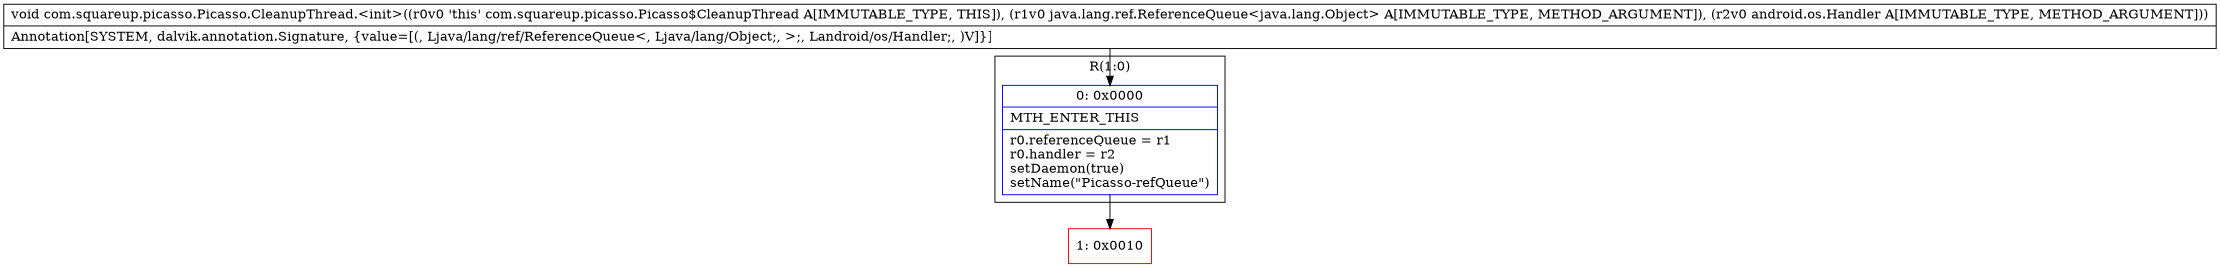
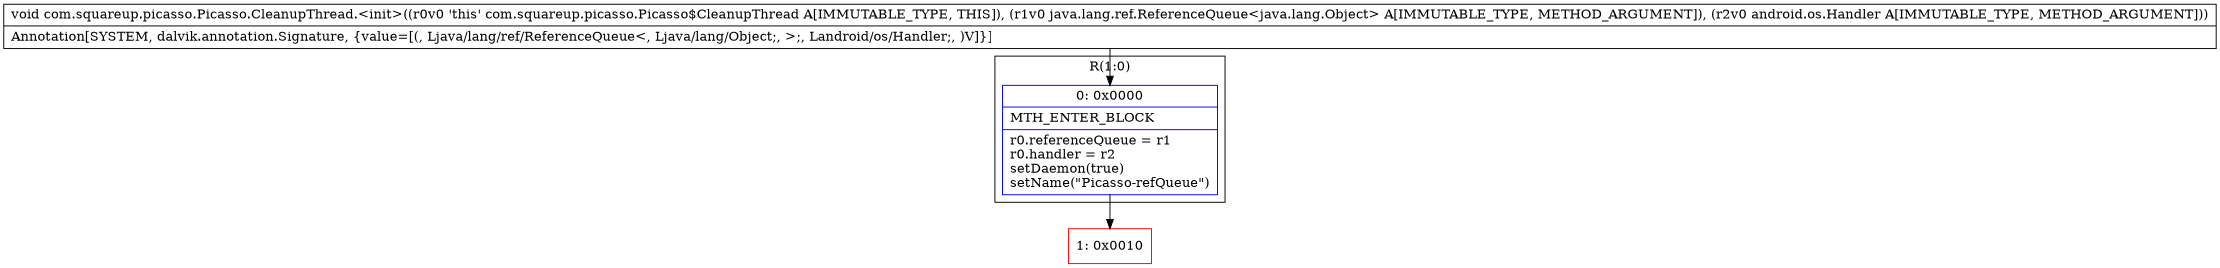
  digraph {
    node [shape=record]
-   n1 [color=blue label="{0\:\ 0x0000|MTH_ENTER_THIS\l|r0.referenceQueue = r1\lr0.handler = r2\lsetDaemon(true)\lsetName(\"Picasso\-refQueue\")\l}"]
+   n1 [color=blue label="{0\:\ 0x0000|MTH_ENTER_BLOCK\l|r0.referenceQueue = r1\lr0.handler = r2\lsetDaemon(true)\lsetName(\"Picasso\-refQueue\")\l}"]
    n2 [color=red label="{1\:\ 0x0010}"]
    n3 [label="{void com.squareup.picasso.Picasso.CleanupThread.\<init\>((r0v0 'this' com.squareup.picasso.Picasso$CleanupThread A[IMMUTABLE_TYPE, THIS]), (r1v0 java.lang.ref.ReferenceQueue\<java.lang.Object\> A[IMMUTABLE_TYPE, METHOD_ARGUMENT]), (r2v0 android.os.Handler A[IMMUTABLE_TYPE, METHOD_ARGUMENT]))  | Annotation[SYSTEM, dalvik.annotation.Signature, \{value=[(, Ljava\/lang\/ref\/ReferenceQueue\<, Ljava\/lang\/Object;, \>;, Landroid\/os\/Handler;, )V]\}]\l}"]
    subgraph cluster_1 {
      label="R(1:0)"
      n1
    }
    n1 -> n2
    n3 -> n1
  }
